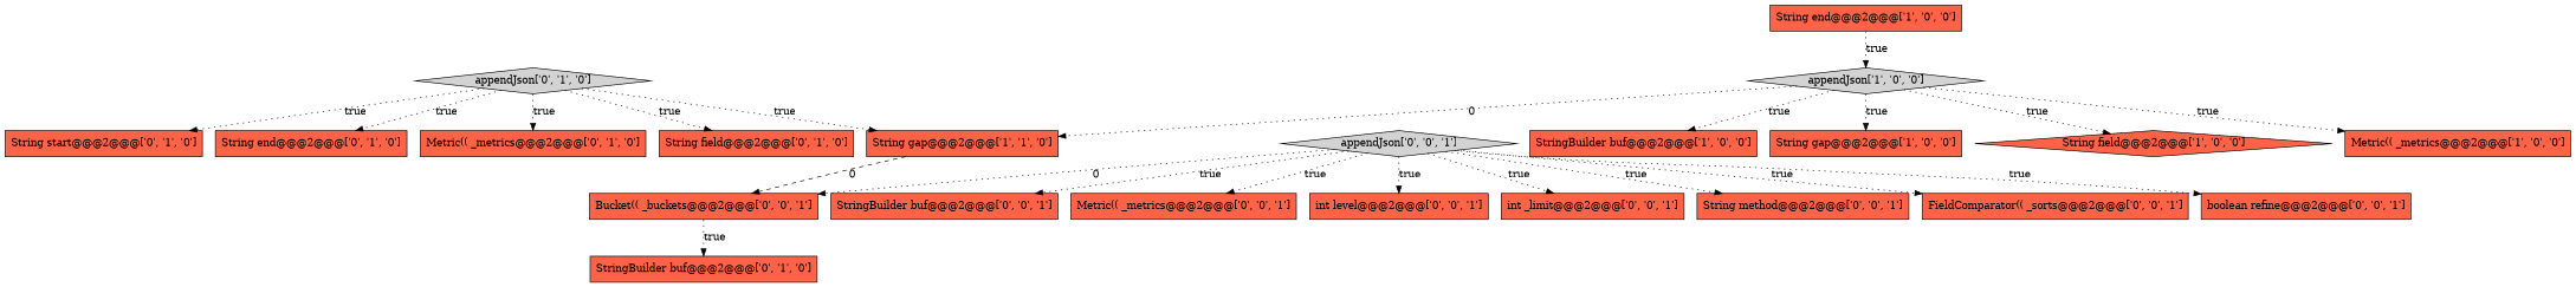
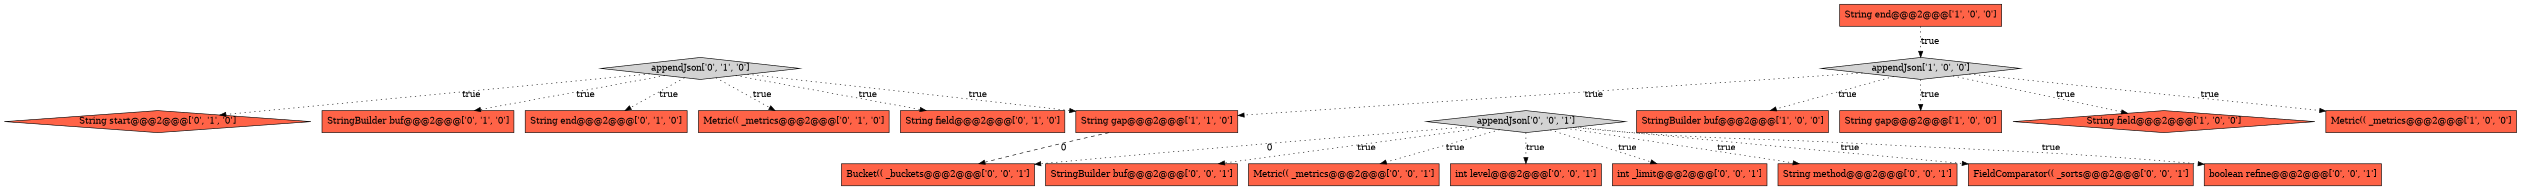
  digraph {
    node [fillcolor=tomato shape=box style=filled]
    edge [style=dotted]
-   n1 [label="String start@@@2@@@['0', '1', '0']"]
+   n1 [label="String start@@@2@@@['0', '1', '0']" shape=diamond]
    n2 [label="Bucket(( _buckets@@@2@@@['0', '0', '1']"]
    n3 [label="StringBuilder buf@@@2@@@['0', '0', '1']"]
    n4 [label="StringBuilder buf@@@2@@@['0', '1', '0']"]
    n5 [label="Metric(( _metrics@@@2@@@['0', '0', '1']"]
    n6 [fillcolor=lightgray label="appendJson['0', '1', '0']" shape=diamond]
    n7 [label="String end@@@2@@@['0', '1', '0']"]
    n8 [label="Metric(( _metrics@@@2@@@['0', '1', '0']"]
    n9 [label="String field@@@2@@@['0', '1', '0']"]
    n10 [label="String gap@@@2@@@['1', '1', '0']"]
    n11 [label="int level@@@2@@@['0', '0', '1']"]
    n12 [label="String end@@@2@@@['1', '0', '0']"]
    n13 [fillcolor=lightgray label="appendJson['1', '0', '0']" shape=diamond]
    n14 [label="int _limit@@@2@@@['0', '0', '1']"]
    n15 [label="StringBuilder buf@@@2@@@['1', '0', '0']"]
    n16 [label="String method@@@2@@@['0', '0', '1']"]
    n17 [label="String gap@@@2@@@['1', '0', '0']"]
    n18 [label="String field@@@2@@@['1', '0', '0']" shape=diamond]
    n19 [label="Metric(( _metrics@@@2@@@['1', '0', '0']"]
    n20 [label="FieldComparator(( _sorts@@@2@@@['0', '0', '1']"]
    n21 [label="boolean refine@@@2@@@['0', '0', '1']"]
    n22 [fillcolor=lightgray label="appendJson['0', '0', '1']" shape=diamond]
    n6 -> n1 [label=true]
-   n2 -> n4 [label=true]
+   n6 -> n4 [label=true]
    n6 -> n7 [label=true]
    n6 -> n8 [label=true]
    n6 -> n9 [label=true]
    n6 -> n10 [label=true]
    n10 -> n2 [label=0 style=dashed]
    n12 -> n13 [label=true]
-   n13 -> n10 [label=0]
+   n13 -> n10 [label=true]
    n13 -> n15 [label=true]
    n13 -> n17 [label=true]
    n13 -> n18 [label=true]
    n13 -> n19 [label=true]
    n22 -> n2 [label=0]
    n22 -> n3 [label=true]
    n22 -> n5 [label=true]
    n22 -> n11 [label=true]
    n22 -> n14 [label=true]
    n22 -> n16 [label=true]
    n22 -> n20 [label=true]
    n22 -> n21 [label=true]
  }
